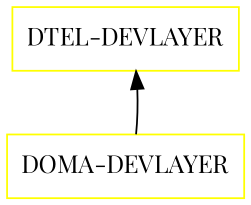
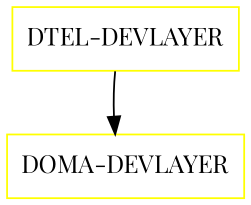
  digraph {
    fontname="Playfair Display"
    node [color=yellow shape=box fontname="Playfair Display"]
    "DTEL-DEVLAYER"
    "DOMA-DEVLAYER"
-   "DOMA-DEVLAYER" -> "DTEL-DEVLAYER" [fontname="Playfair Display"]
+   "DTEL-DEVLAYER" -> "DOMA-DEVLAYER" [fontname="Playfair Display"]
  }
